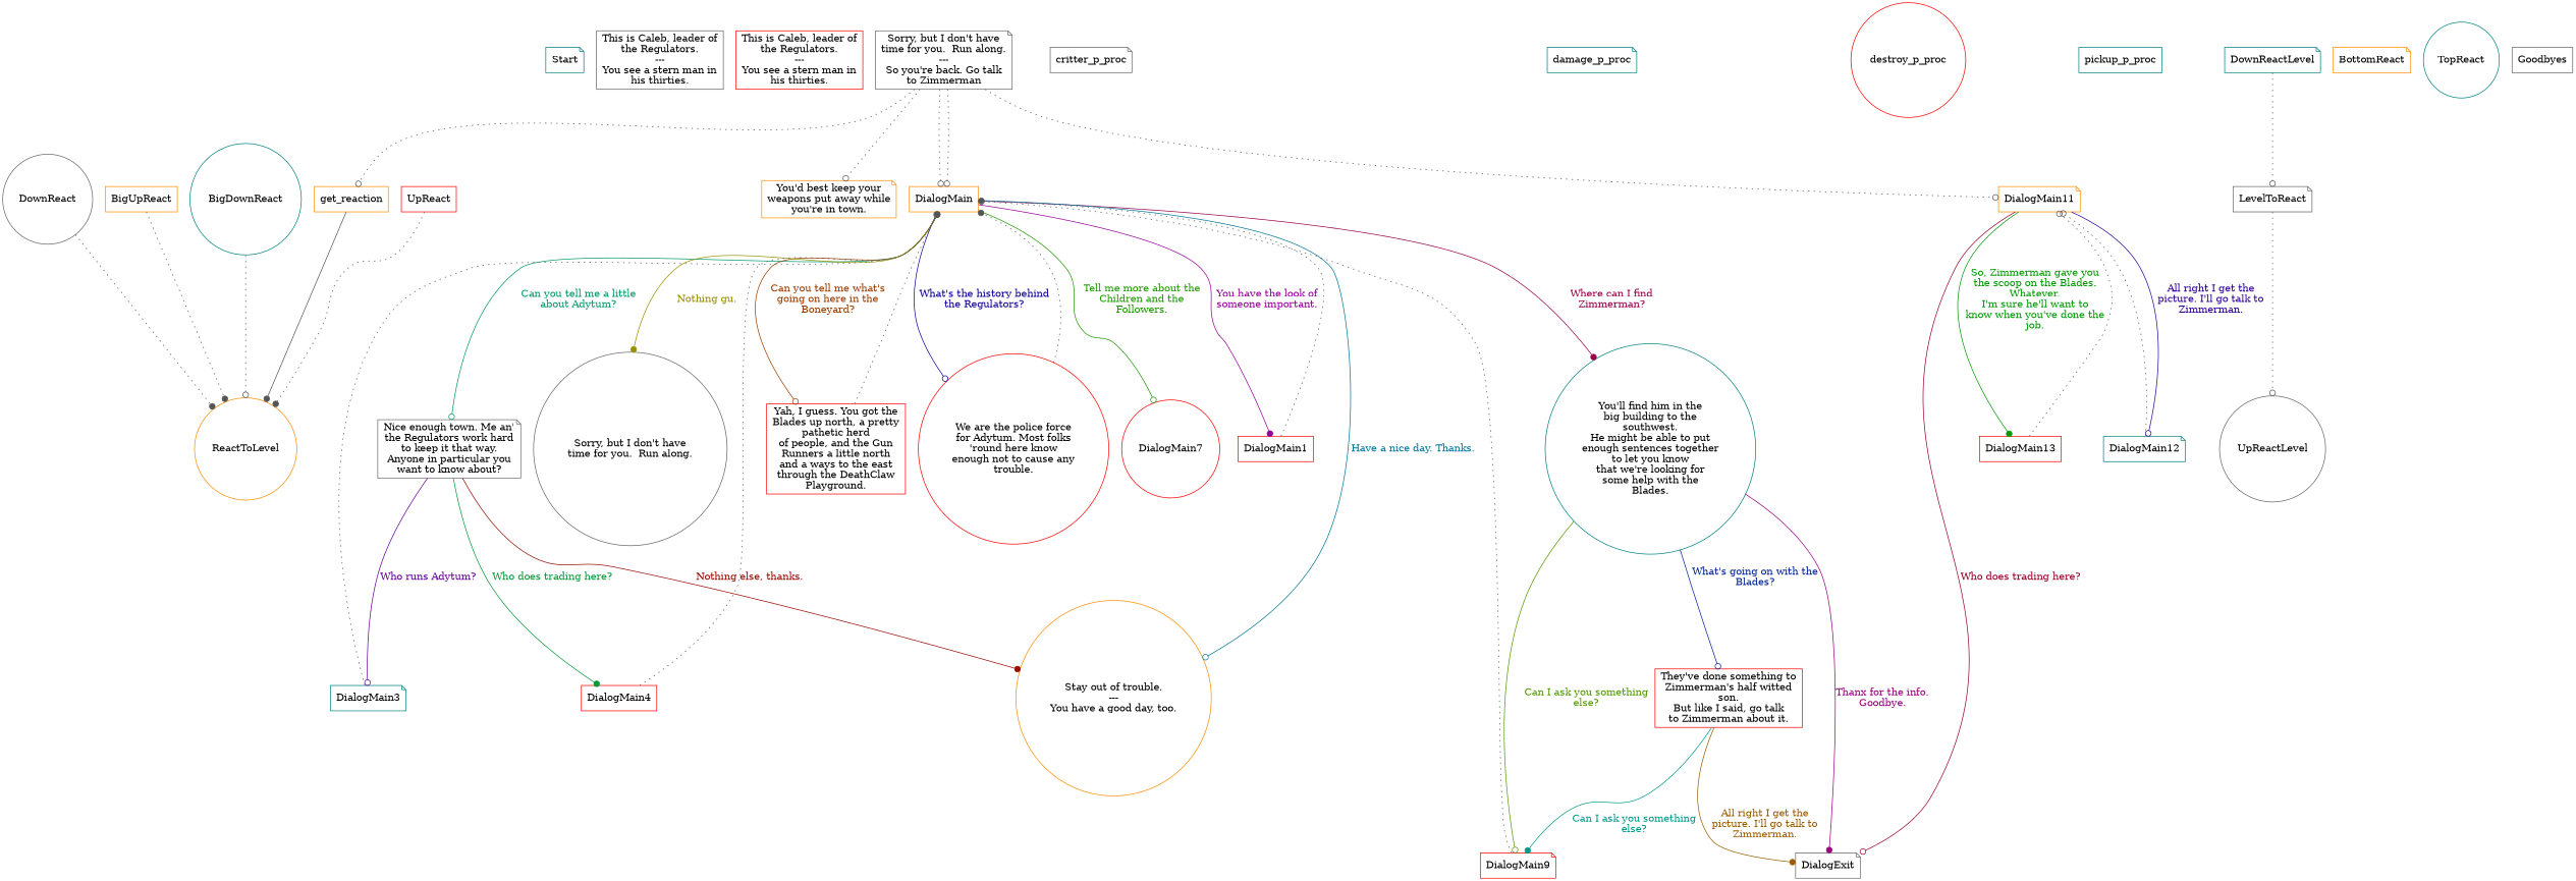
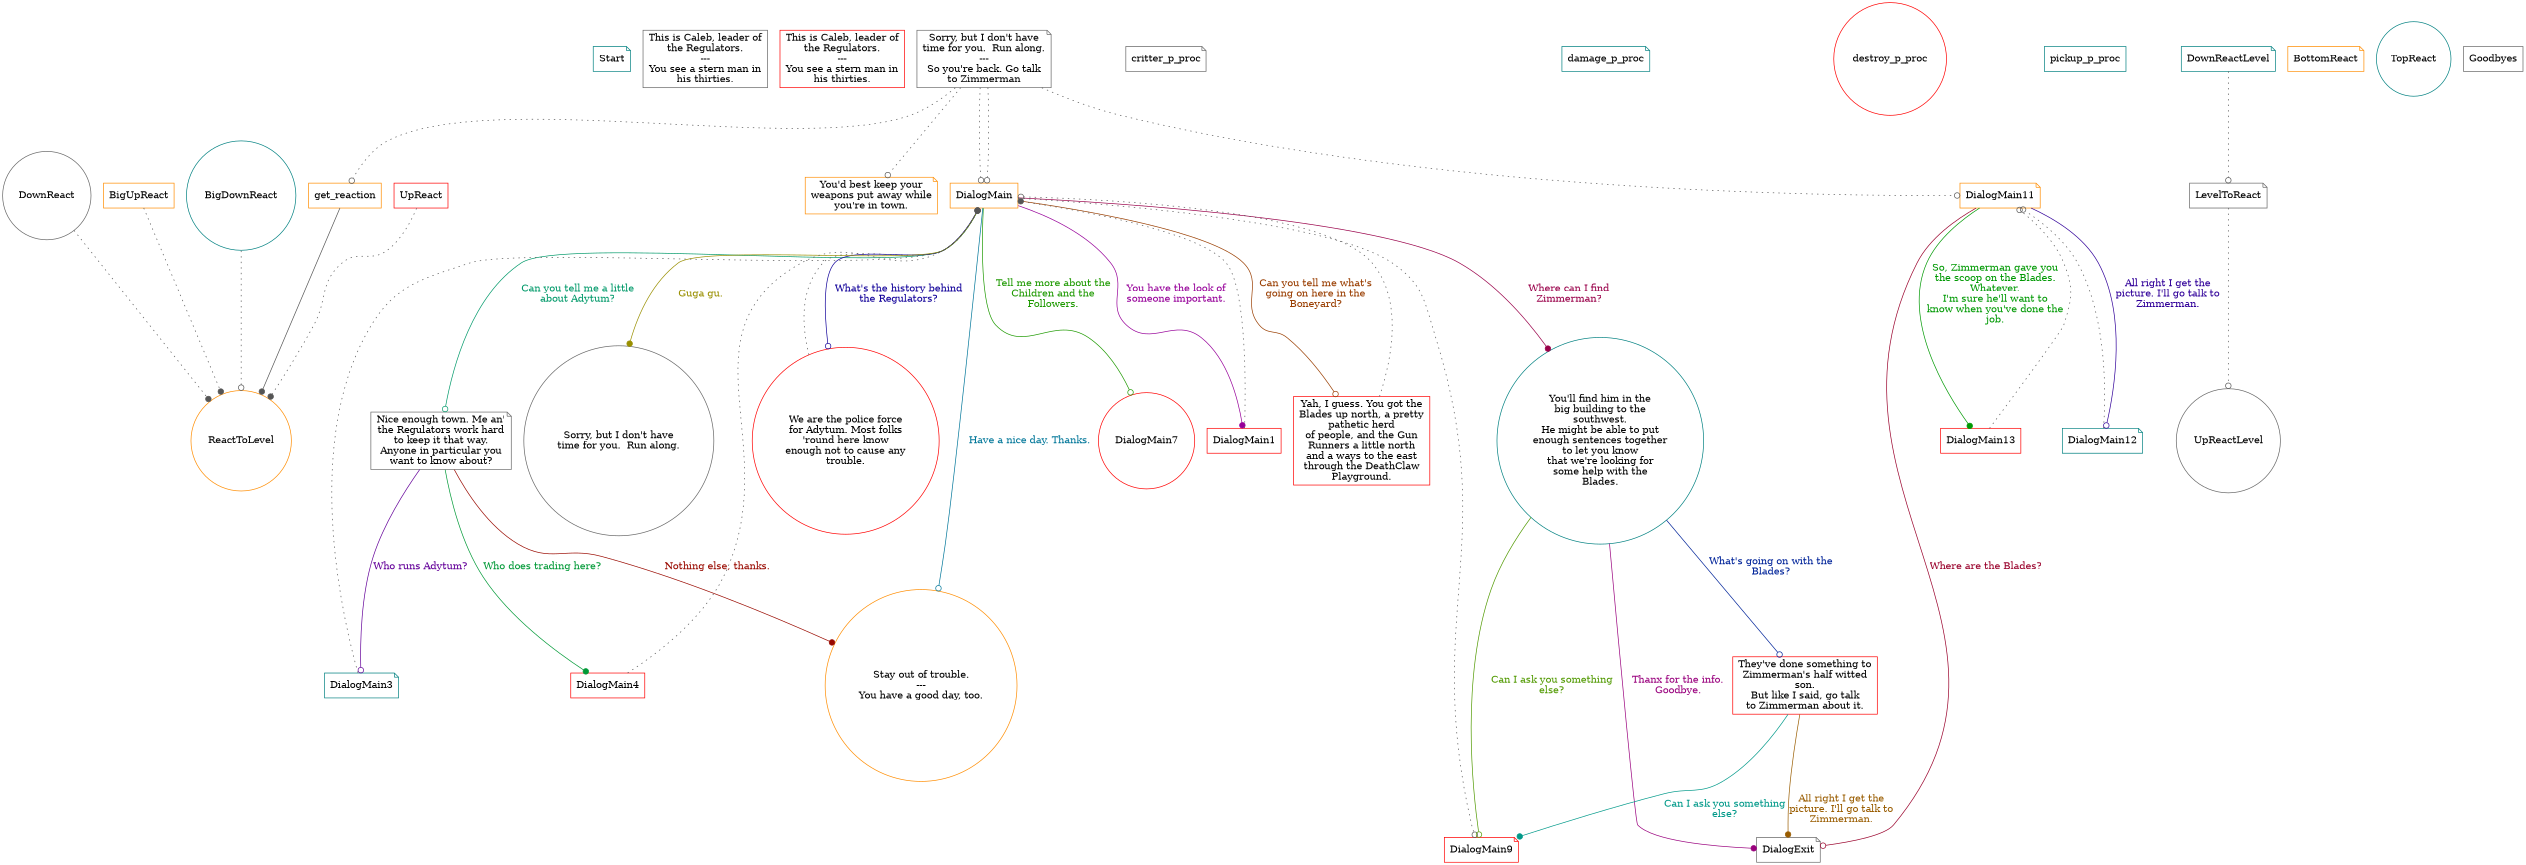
  digraph {
    node [color=red fillcolor="#FFFFFF" shape=note style=filled]
    edge [arrowhead=odot color="#555555"]
    Start [color=teal]
    n2 [color=gray40 label="This is Caleb, leader of\nthe Regulators.\n---\nYou see a stern man in\nhis thirties." shape=box]
    n3 [label="This is Caleb, leader of\nthe Regulators.\n---\nYou see a stern man in\nhis thirties." shape=box]
    n4 [color=gray40 label="Sorry, but I don't have\ntime for you.  Run along.\n---\nSo you're back. Go talk\nto Zimmerman"]
    get_reaction [color=darkorange shape=box]
    n6 [color=darkorange label="You'd best keep your\nweapons put away while\nyou're in town."]
    DialogMain [color=darkorange shape=box]
    DialogMain11 [color=darkorange]
    ReactToLevel [color=darkorange shape=circle]
    DialogMain1 [shape=box]
    n11 [color=gray40 label="Nice enough town. Me an'\nthe Regulators work hard\nto keep it that way.\nAnyone in particular you\nwant to know about?"]
    n12 [label="Yah, I guess. You got the\nBlades up north, a pretty\npathetic herd\nof people, and the Gun\nRunners a little north\nand a ways to the east\nthrough the DeathClaw\nPlayground." shape=box]
    n13 [label="We are the police force\nfor Adytum. Most folks\n'round here know\nenough not to cause any\ntrouble." shape=circle]
    DialogMain7 [shape=circle]
    n15 [color=teal label="You'll find him in the\nbig building to the\nsouthwest.\nHe might be able to put\nenough sentences together\nto let you know\nthat we're looking for\nsome help with the\nBlades." shape=circle]
    n16 [color=darkorange label="Stay out of trouble.\n---\nYou have a good day, too." shape=circle]
    n17 [color=gray40 label="Sorry, but I don't have\ntime for you.  Run along." shape=circle]
    DialogExit [color=gray40]
    DialogMain12 [color=teal]
    DialogMain13 [shape=box]
    DialogMain3 [color=teal]
    DialogMain4 [shape=box]
    n23 [label="They've done something to\nZimmerman's half witted\nson.\nBut like I said, go talk\nto Zimmerman about it." shape=box]
    DialogMain9
    critter_p_proc [color=gray40]
    damage_p_proc [color=teal]
    destroy_p_proc [shape=circle]
    pickup_p_proc [color=teal shape=box]
    LevelToReact [color=gray40]
    UpReactLevel [color=gray40 shape=circle]
    UpReact [shape=box]
    DownReact [color=gray40 shape=circle]
    BottomReact [color=darkorange]
    TopReact [color=teal shape=circle]
    BigUpReact [color=darkorange shape=box]
    BigDownReact [color=teal shape=circle]
    DownReactLevel [color=teal]
    Goodbyes [color=gray40 shape=box]
    n4 -> get_reaction [style=dotted]
    n4 -> n6 [style=dotted]
    n4 -> DialogMain [style=dotted]
    n4 -> DialogMain [style=dotted]
    n4 -> DialogMain11 [style=dotted]
    get_reaction -> ReactToLevel [arrowhead=dot style=solid]
    DialogMain -> DialogMain1 [arrowhead=dot color="#960099" fontcolor="#960099" label="You have the look of\nsomeone important."]
    DialogMain -> n11 [color="#009969" fontcolor="#009969" label="Can you tell me a little\nabout Adytum?"]
    DialogMain -> n12 [color="#993D00" fontcolor="#993D00" label="Can you tell me what's\ngoing on here in the\nBoneyard?"]
    DialogMain -> n13 [color="#100099" fontcolor="#100099" label="What's the history behind\nthe Regulators?"]
    DialogMain -> DialogMain7 [color="#1D9900" fontcolor="#1D9900" label="Tell me more about the\nChildren and the\nFollowers."]
    DialogMain -> n15 [arrowhead=dot color="#990049" fontcolor="#990049" label="Where can I find\nZimmerman?"]
    DialogMain -> n16 [color="#007699" fontcolor="#007699" label="Have a nice day. Thanks."]
-   DialogMain -> n17 [arrowhead=dot color="#998F00" fontcolor="#998F00" label="Nothing gu."]
-   DialogMain11 -> DialogExit [color="#99002A" fontcolor="#99002A" label="Who does trading here?"]
+   DialogMain -> n17 [arrowhead=dot color="#998F00" fontcolor="#998F00" label="Guga gu."]
+   DialogMain11 -> DialogExit [color="#99002A" fontcolor="#99002A" label="Where are the Blades?"]
    DialogMain11 -> DialogMain12 [color="#300099" fontcolor="#300099" label="All right I get the\npicture. I'll go talk to\nZimmerman."]
    DialogMain11 -> DialogMain13 [arrowhead=dot color="#009903" fontcolor="#009903" label="So, Zimmerman gave you\nthe scoop on the Blades.\nWhatever.\nI'm sure he'll want to\nknow when you've done the\njob."]
    DialogMain1 -> DialogMain [arrowhead=dot style=dotted]
    n11 -> n16 [arrowhead=dot color="#990900" fontcolor="#990900" label="Nothing else, thanks."]
    n11 -> DialogMain3 [color="#630099" fontcolor="#630099" label="Who runs Adytum?"]
    n11 -> DialogMain4 [arrowhead=dot color="#009936" fontcolor="#009936" label="Who does trading here?"]
    n12 -> DialogMain [style=dotted]
    n13 -> DialogMain [arrowhead=dot style=dotted]
    n15 -> DialogExit [arrowhead=dot color="#99007D" fontcolor="#99007D" label="Thanx for the info.\nGoodbye."]
    n15 -> n23 [color="#002399" fontcolor="#002399" label="What's going on with the\nBlades?"]
    n15 -> DialogMain9 [color="#509900" fontcolor="#509900" label="Can I ask you something\nelse?"]
    DialogMain12 -> DialogMain11 [style=dotted]
    DialogMain13 -> DialogMain11 [style=dotted]
    DialogMain3 -> DialogMain [arrowhead=dot style=dotted]
    DialogMain4 -> DialogMain [style=dotted]
    n23 -> DialogExit [arrowhead=dot color="#995C00" fontcolor="#995C00" label="All right I get the\npicture. I'll go talk to\nZimmerman."]
    n23 -> DialogMain9 [arrowhead=dot color="#009989" fontcolor="#009989" label="Can I ask you something\nelse?"]
-   DialogMain9 -> DialogMain [style=dotted]
+   DialogMain -> DialogMain9 [style=dotted]
    LevelToReact -> UpReactLevel [style=dotted]
    UpReact -> ReactToLevel [arrowhead=dot style=dotted]
    DownReact -> ReactToLevel [arrowhead=dot style=dotted]
    BigUpReact -> ReactToLevel [arrowhead=dot style=dotted]
    BigDownReact -> ReactToLevel [style=dotted]
    DownReactLevel -> LevelToReact [style=dotted]
  }
